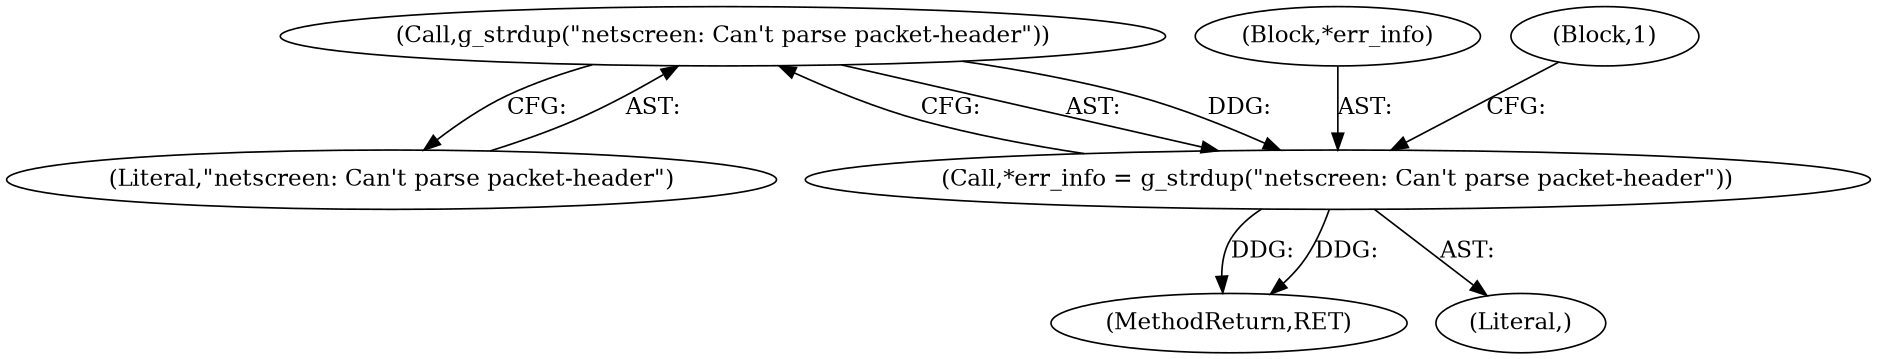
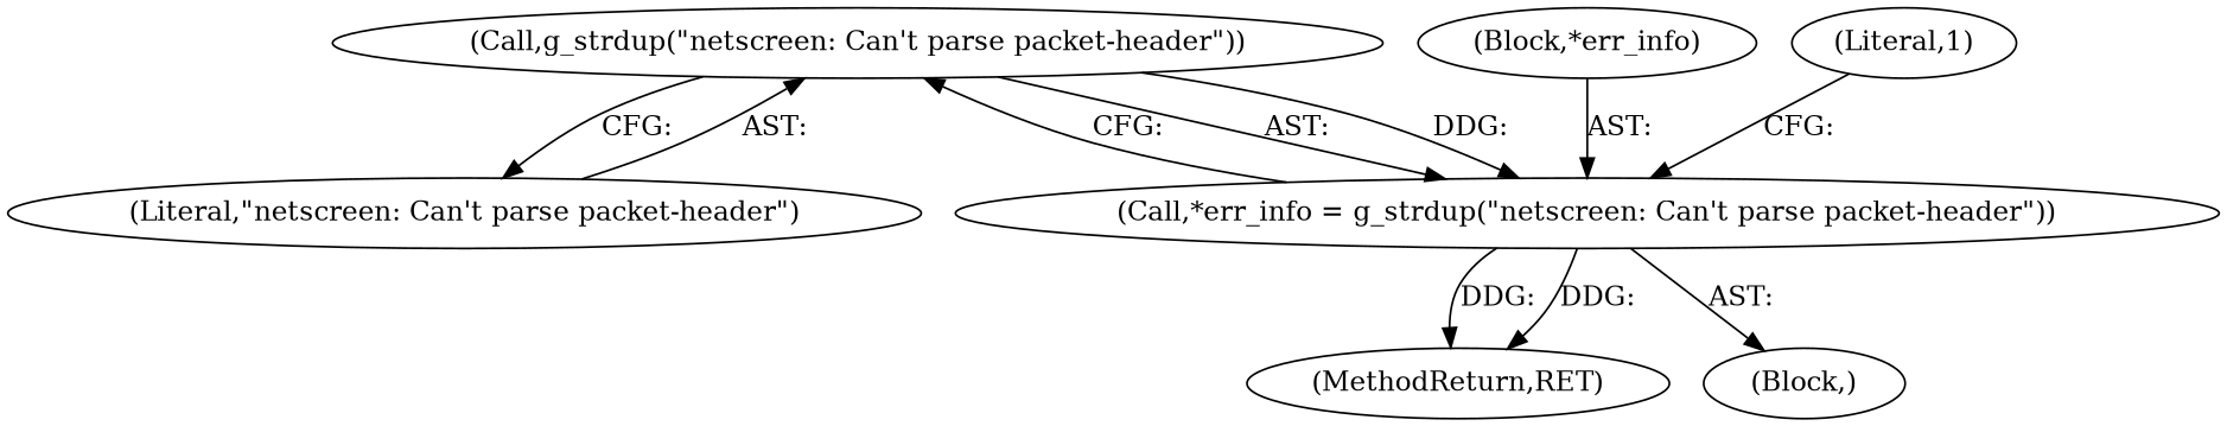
  digraph {
    n1 [label="(Call,g_strdup(\"netscreen: Can't parse packet-header\"))"]
    n2 [label="(Call,*err_info = g_strdup(\"netscreen: Can't parse packet-header\"))"]
    n3 [label="(Literal,\"netscreen: Can't parse packet-header\")"]
    n4 [label="(MethodReturn,RET)"]
-   n5 [label="(Literal,)"]
+   n5 [label="(Block,)"]
    n6 [label="(Block,*err_info)"]
-   n7 [label="(Block,1)"]
+   n7 [label="(Literal,1)"]
    n1 -> n2 [label="AST: "]
    n1 -> n2 [label="DDG: "]
    n1 -> n3 [label="CFG: "]
    n2 -> n1 [label="CFG: "]
    n2 -> n4 [label="DDG: "]
    n2 -> n4 [label="DDG: "]
    n2 -> n5 [label="AST: "]
    n3 -> n1 [label="AST: "]
    n6 -> n2 [label="AST: "]
    n7 -> n2 [label="CFG: "]
  }
